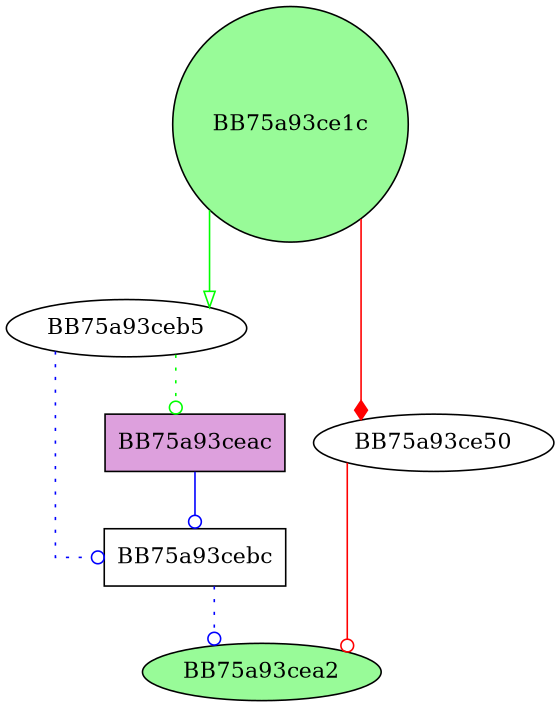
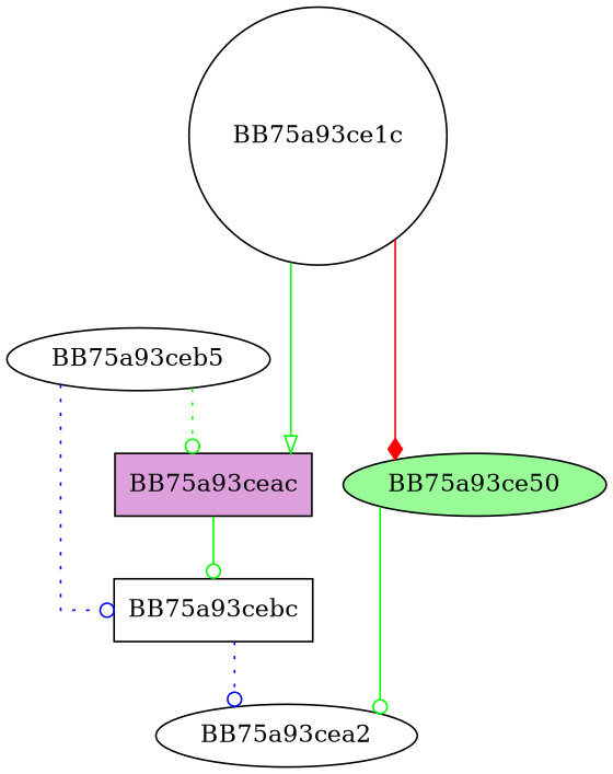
  digraph {
    splines=ortho
    node [fillcolor=white shape=ellipse style=filled]
    edge [arrowhead=odot color=blue style=solid]
-   BB75a93ce1c [fillcolor=palegreen shape=circle]
+   BB75a93ce1c [shape=circle]
    BB75a93ceb5
-   BB75a93ce50
+   BB75a93ce50 [fillcolor=palegreen]
    BB75a93cebc [shape=box]
    BB75a93ceac [fillcolor=plum shape=box]
-   BB75a93cea2 [fillcolor=palegreen]
-   BB75a93ce1c -> BB75a93ceb5 [arrowhead=onormal color=green]
+   BB75a93cea2
+   BB75a93ce1c -> BB75a93ceac [arrowhead=onormal color=green]
    BB75a93ce1c -> BB75a93ce50 [arrowhead=diamond color=red]
    BB75a93ceb5 -> BB75a93cebc [style=dotted]
    BB75a93ceb5 -> BB75a93ceac [color=green style=dotted]
-   BB75a93ce50 -> BB75a93cea2 [color=red]
+   BB75a93ce50 -> BB75a93cea2 [color=green]
    BB75a93cebc -> BB75a93cea2 [style=dotted]
-   BB75a93ceac -> BB75a93cebc
+   BB75a93ceac -> BB75a93cebc [color=green]
  }
